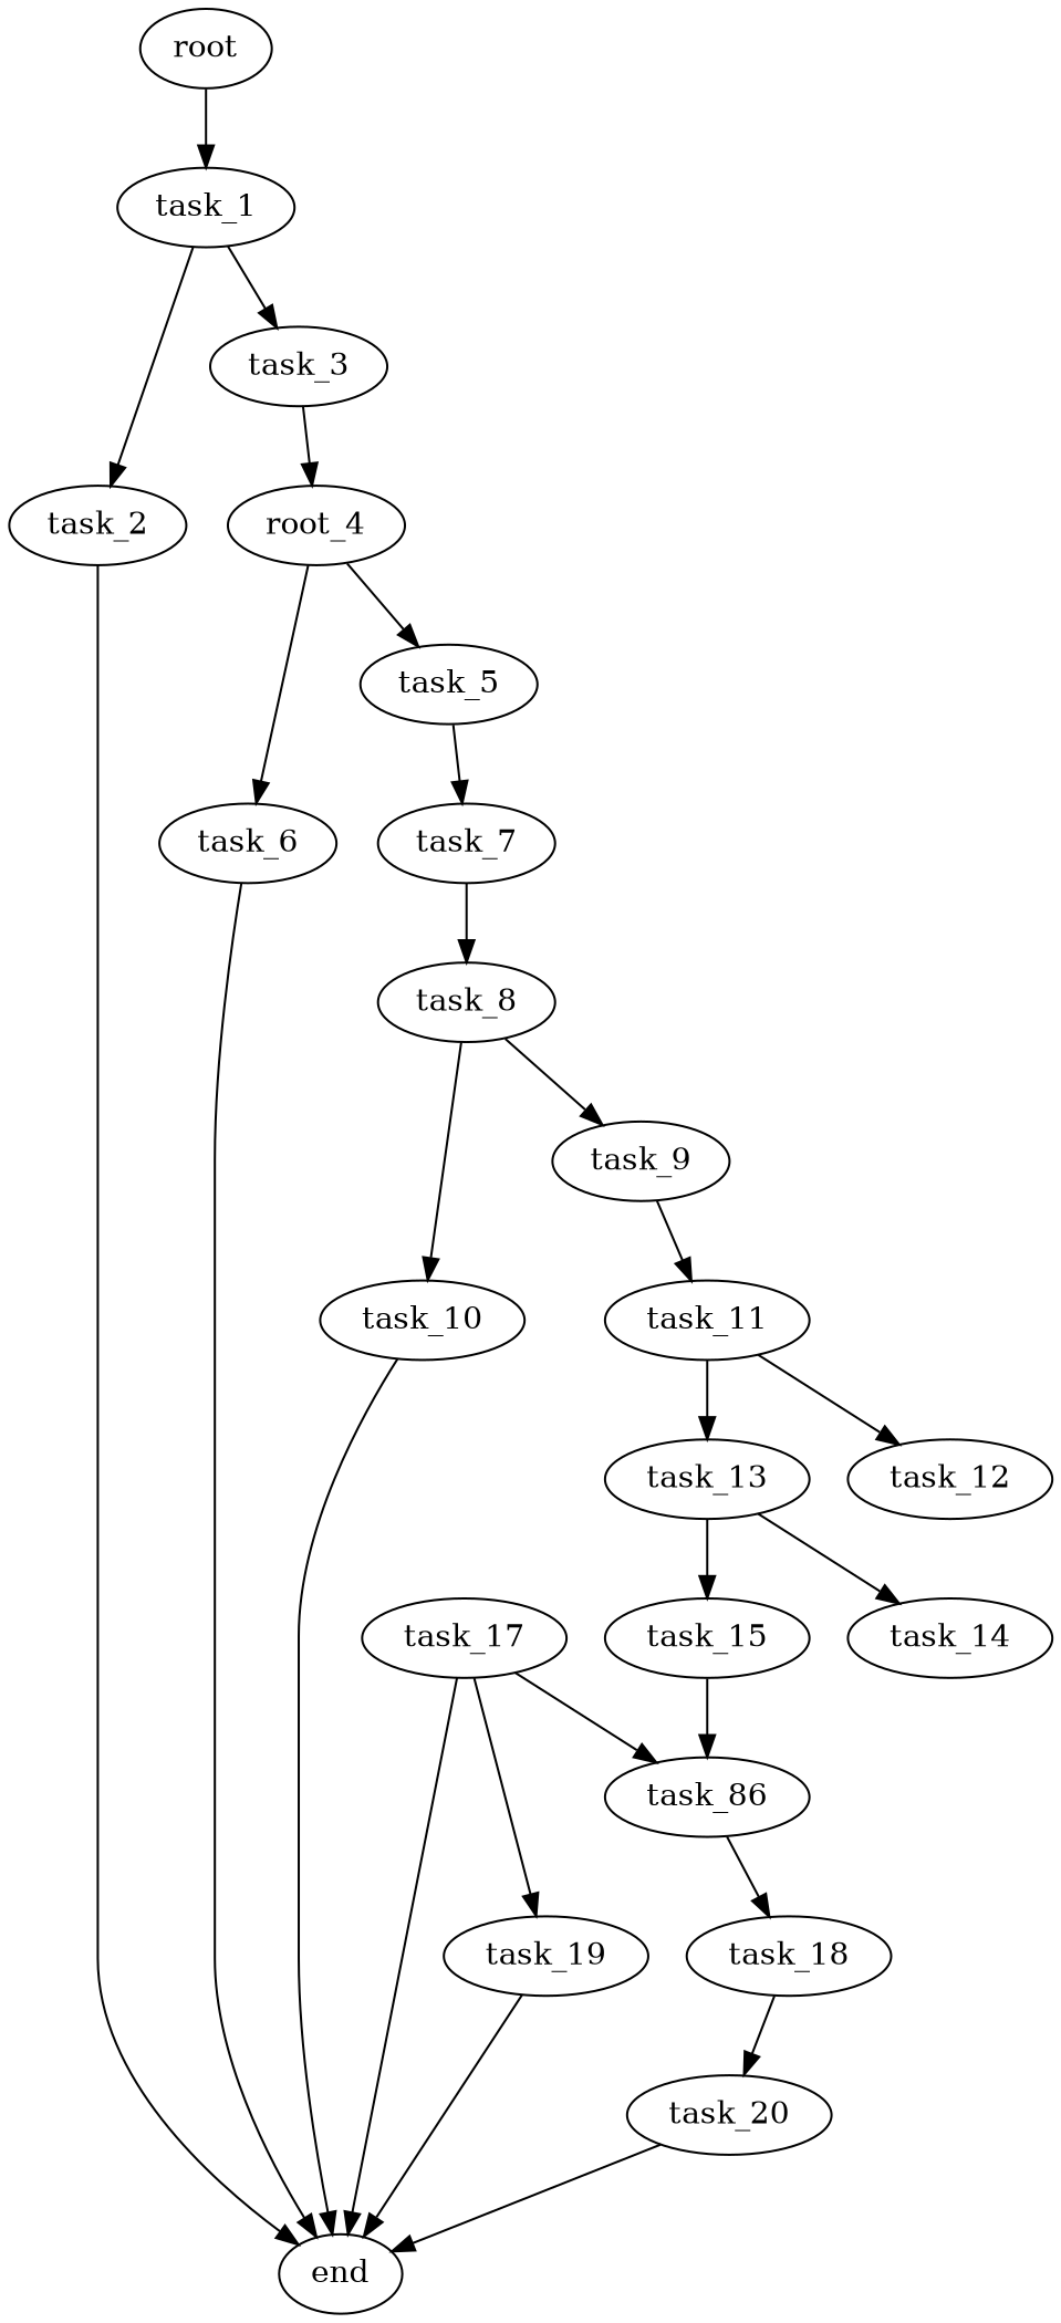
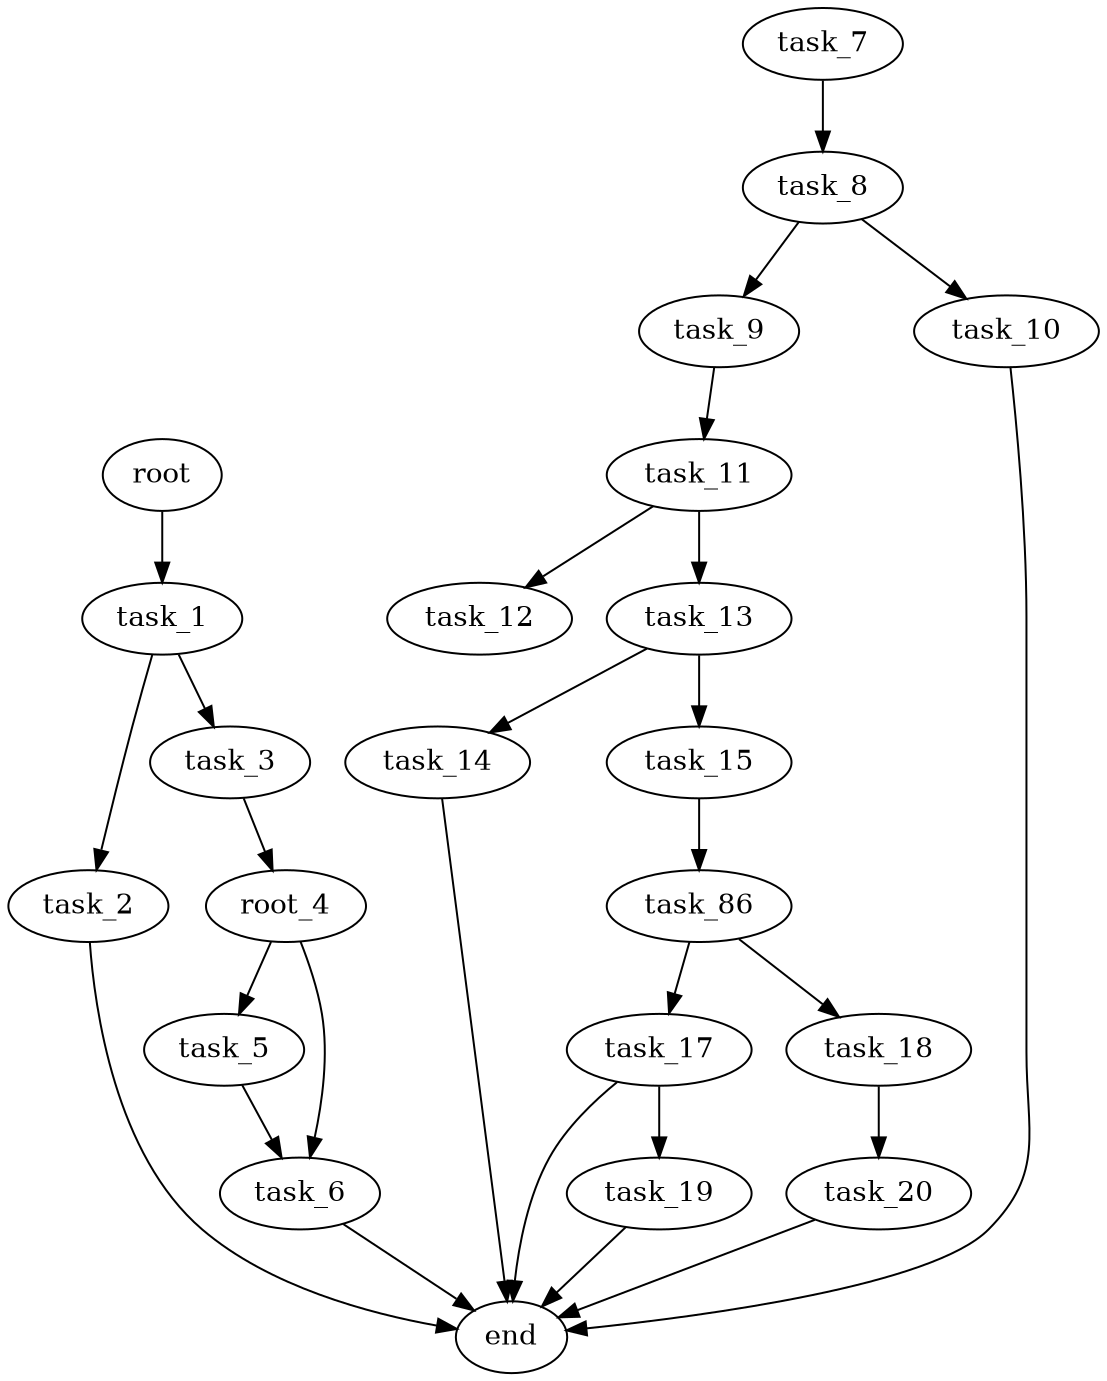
  digraph {
    root
    task_1
    task_2
    task_3
    end
    n6 [label=root_4]
    task_5
    task_6
    task_7
    task_8
    task_9
    task_10
    task_11
    task_12
    task_13
    task_14
    task_15
    n18 [label=task_86]
    task_17
    task_18
    task_19
    task_20
    root -> task_1
    task_1 -> task_2
    task_1 -> task_3
    task_2 -> end
    task_3 -> n6
    n6 -> task_5
    n6 -> task_6
-   task_5 -> task_7
+   task_5 -> task_6
    task_6 -> end
    task_7 -> task_8
    task_8 -> task_9
    task_8 -> task_10
    task_9 -> task_11
    task_10 -> end
    task_11 -> task_12
    task_11 -> task_13
    task_13 -> task_14
    task_13 -> task_15
+   task_14 -> end
    task_15 -> n18
-   task_17 -> n18
+   n18 -> task_17
    n18 -> task_18
    task_17 -> end
    task_17 -> task_19
    task_18 -> task_20
    task_19 -> end
    task_20 -> end
  }
